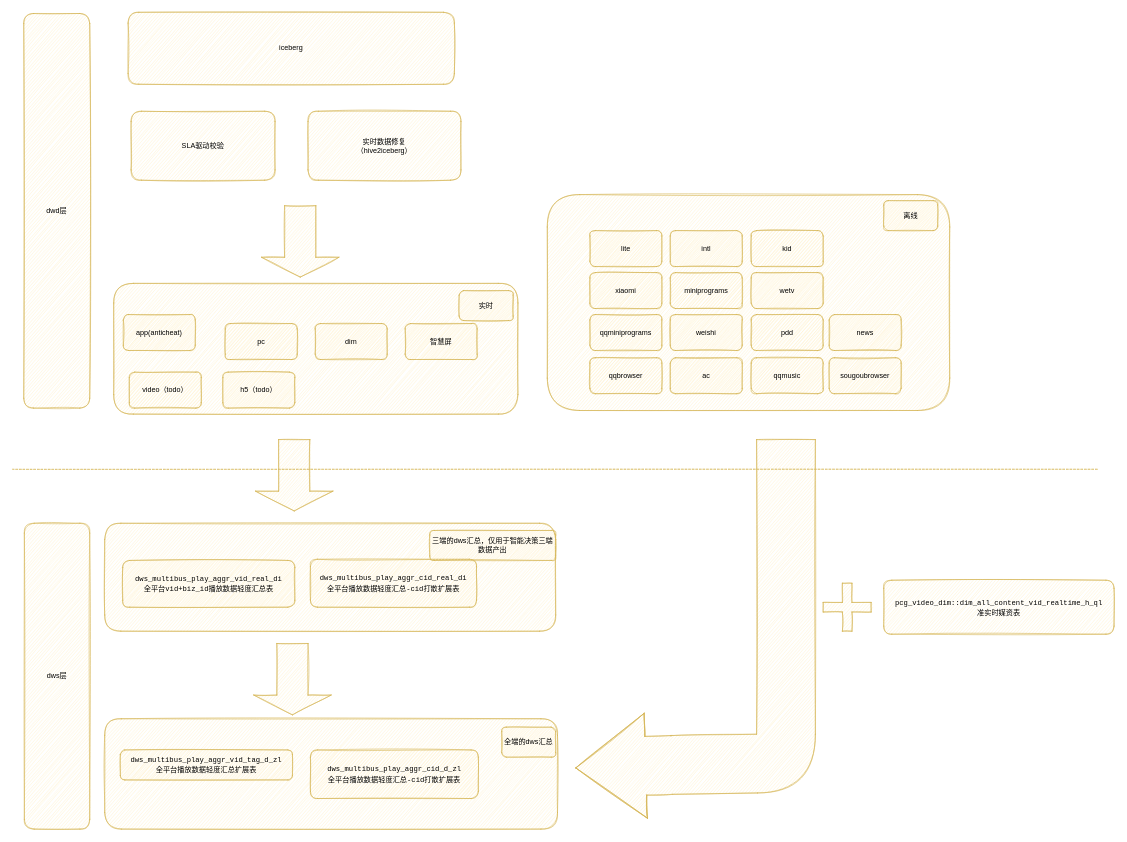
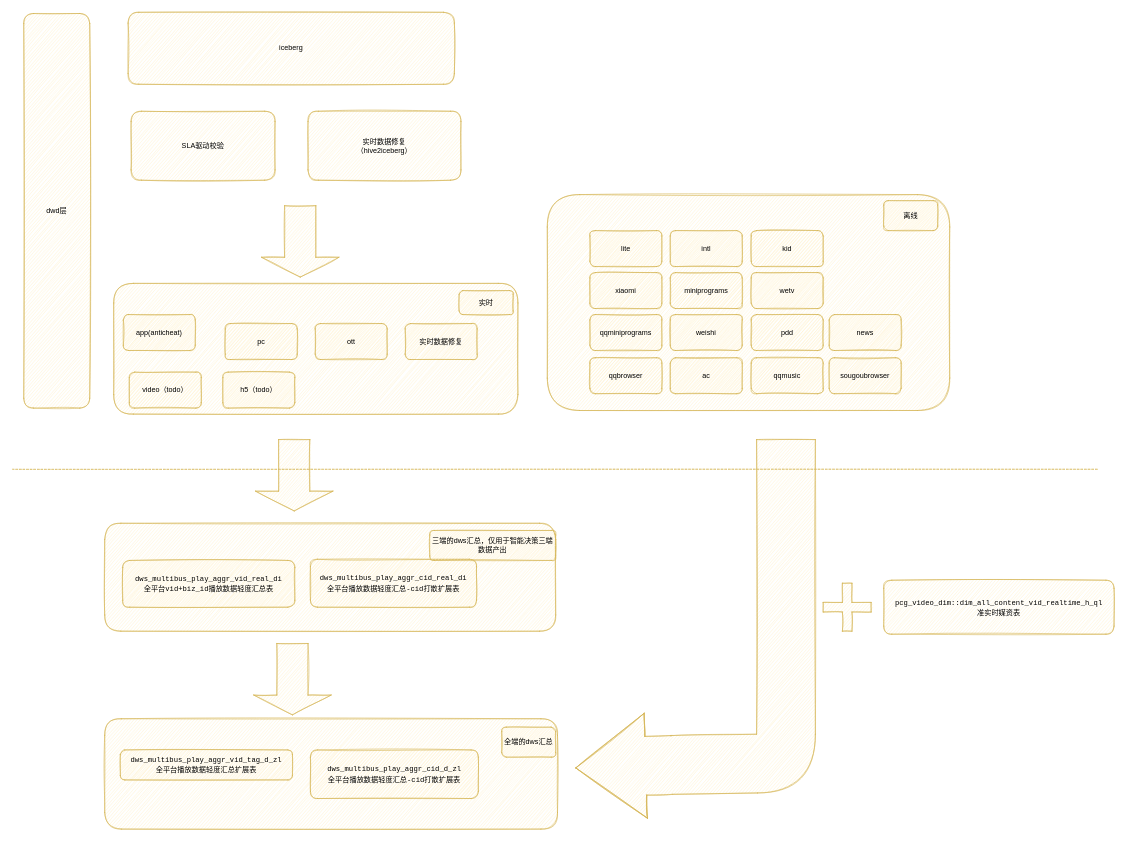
  <mxCell id="0" />
  <mxCell id="1" parent="0" />
  <mxCell id="2" value="" style="rounded=1;whiteSpace=wrap;html=1;shadow=0;sketch=1;hachureGap=4;fontFamily=Architects Daughter;fontSource=https%3A%2F%2Ffonts.googleapis.com%2Fcss%3Ffamily%3DArchitects%2BDaughter;fontSize=20;fillColor=#fff2cc;strokeColor=#d6b656;" parent="1" vertex="1"><mxGeometry x="174" y="1198" width="755" height="184" as="geometry" /></mxCell>
  <mxCell id="3" value="" style="rounded=1;whiteSpace=wrap;html=1;shadow=0;sketch=1;hachureGap=4;fontFamily=Architects Daughter;fontSource=https%3A%2F%2Ffonts.googleapis.com%2Fcss%3Ffamily%3DArchitects%2BDaughter;fontSize=20;fillColor=#fff2cc;strokeColor=#d6b656;" parent="1" vertex="1"><mxGeometry x="174" y="872" width="752" height="180" as="geometry" /></mxCell>
  <mxCell id="4" value="" style="rounded=1;whiteSpace=wrap;html=1;sketch=1;shadow=0;fillColor=#fff2cc;strokeColor=#d6b656;" parent="1" vertex="1"><mxGeometry x="912" y="324" width="671" height="360" as="geometry" /></mxCell>
  <mxCell id="5" value="" style="rounded=1;whiteSpace=wrap;html=1;sketch=1;shadow=0;fillColor=#fff2cc;strokeColor=#d6b656;" parent="1" vertex="1"><mxGeometry x="189" y="472" width="674" height="218" as="geometry" /></mxCell>
  <mxCell id="6" value="&lt;div style=&quot;font-family: Menlo, Monaco, &amp;quot;Courier New&amp;quot;, monospace; line-height: 18px;&quot;&gt;dws_multibus_play_aggr_cid_real_di&lt;/div&gt;&lt;div style=&quot;font-family: Menlo, Monaco, &amp;quot;Courier New&amp;quot;, monospace; line-height: 18px;&quot;&gt;&lt;div style=&quot;line-height: 18px;&quot;&gt;全平台播放数据轻度汇总-cid打散扩展表&lt;/div&gt;&lt;/div&gt;" style="rounded=1;whiteSpace=wrap;html=1;sketch=1;shadow=0;fillColor=#fff2cc;strokeColor=#d6b656;" parent="1" vertex="1"><mxGeometry x="517" y="932" width="277" height="80" as="geometry" /></mxCell>
  <mxCell id="7" value="&lt;div style=&quot;font-family: Menlo, Monaco, &amp;quot;Courier New&amp;quot;, monospace; line-height: 18px;&quot;&gt;dws_multibus_play_aggr_vid_real_di&lt;/div&gt;&lt;div style=&quot;font-family: Menlo, Monaco, &amp;quot;Courier New&amp;quot;, monospace; line-height: 18px;&quot;&gt;&lt;div style=&quot;line-height: 18px;&quot;&gt;全平台vid+biz_id播放数据轻度汇总表&lt;/div&gt;&lt;/div&gt;" style="rounded=1;whiteSpace=wrap;html=1;sketch=1;shadow=0;fillColor=#fff2cc;strokeColor=#d6b656;" parent="1" vertex="1"><mxGeometry x="204" y="934" width="287" height="78" as="geometry" /></mxCell>
  <mxCell id="8" value="app(anticheat)" style="rounded=1;whiteSpace=wrap;html=1;sketch=1;shadow=0;fillColor=#fff2cc;strokeColor=#d6b656;" parent="1" vertex="1"><mxGeometry x="205" y="524" width="120" height="60" as="geometry" /></mxCell>
  <mxCell id="9" value="pc" style="rounded=1;whiteSpace=wrap;html=1;sketch=1;shadow=0;fillColor=#fff2cc;strokeColor=#d6b656;" parent="1" vertex="1"><mxGeometry x="375" y="539" width="120" height="60" as="geometry" /></mxCell>
- <mxCell id="10" value="dim" style="rounded=1;whiteSpace=wrap;html=1;sketch=1;shadow=0;fillColor=#fff2cc;strokeColor=#d6b656;" parent="1" vertex="1"><mxGeometry x="525" y="539" width="120" height="60" as="geometry" /></mxCell>
- <mxCell id="11" value="智慧屏" style="rounded=1;whiteSpace=wrap;html=1;sketch=1;shadow=0;fillColor=#fff2cc;strokeColor=#d6b656;" parent="1" vertex="1"><mxGeometry x="675" y="539" width="120" height="60" as="geometry" /></mxCell>
- <mxCell id="12" value="实时" style="text;html=1;align=center;verticalAlign=middle;whiteSpace=wrap;rounded=1;sketch=1;shadow=0;fillColor=#fff2cc;strokeColor=#d6b656;" parent="1" vertex="1"><mxGeometry x="765" y="484" width="90" height="50" as="geometry" /></mxCell>
+ <mxCell id="10" value="ott" style="rounded=1;whiteSpace=wrap;html=1;sketch=1;shadow=0;fillColor=#fff2cc;strokeColor=#d6b656;" parent="1" vertex="1"><mxGeometry x="525" y="539" width="120" height="60" as="geometry" /></mxCell>
+ <mxCell id="11" value="实时数据修复" style="rounded=1;whiteSpace=wrap;html=1;sketch=1;shadow=0;fillColor=#fff2cc;strokeColor=#d6b656;" parent="1" vertex="1"><mxGeometry x="675" y="539" width="120" height="60" as="geometry" /></mxCell>
+ <mxCell id="12" value="实时" style="text;html=1;align=center;verticalAlign=middle;whiteSpace=wrap;rounded=1;sketch=1;shadow=0;fillColor=#fff2cc;strokeColor=#d6b656;" parent="1" vertex="1"><mxGeometry x="765" y="484" width="90" height="40" as="geometry" /></mxCell>
  <mxCell id="13" value="" style="shape=flexArrow;endArrow=classic;html=1;rounded=1;endWidth=76;endSize=10.67;width=52;sketch=1;shadow=0;curved=1;fillColor=#fff2cc;strokeColor=#d6b656;" parent="1" edge="1"><mxGeometry width="50" height="50" relative="1" as="geometry"><mxPoint x="490" y="732" as="sourcePoint" /><mxPoint x="490" y="852" as="targetPoint" /></mxGeometry></mxCell>
  <mxCell id="14" value="&lt;div style=&quot;font-family: Menlo, Monaco, &amp;quot;Courier New&amp;quot;, monospace; line-height: 18px;&quot;&gt;&lt;div style=&quot;line-height: 18px;&quot;&gt;dws_multibus_play_aggr_vid_tag_d_zl&lt;/div&gt;&lt;/div&gt;&lt;div style=&quot;font-family: Menlo, Monaco, &amp;quot;Courier New&amp;quot;, monospace; line-height: 18px;&quot;&gt;&lt;div style=&quot;line-height: 18px;&quot;&gt;&lt;div style=&quot;line-height: 18px;&quot;&gt;全平台播放数据轻度汇总扩展表&lt;/div&gt;&lt;/div&gt;&lt;/div&gt;" style="rounded=1;whiteSpace=wrap;html=1;sketch=1;shadow=0;fillColor=#fff2cc;strokeColor=#d6b656;" parent="1" vertex="1"><mxGeometry x="200" y="1250" width="287" height="50" as="geometry" /></mxCell>
  <mxCell id="15" value="&lt;div style=&quot;font-family: Menlo, Monaco, &amp;quot;Courier New&amp;quot;, monospace; line-height: 18px;&quot;&gt;&lt;div style=&quot;line-height: 18px;&quot;&gt;dws_multibus_play_aggr_cid_d_zl&lt;/div&gt;&lt;/div&gt;&lt;div style=&quot;font-family: Menlo, Monaco, &amp;quot;Courier New&amp;quot;, monospace; line-height: 18px;&quot;&gt;&lt;div style=&quot;line-height: 18px;&quot;&gt;&lt;div style=&quot;line-height: 18px;&quot;&gt;全平台播放数据轻度汇总-cid打散扩展表&lt;/div&gt;&lt;/div&gt;&lt;/div&gt;" style="rounded=1;whiteSpace=wrap;html=1;sketch=1;shadow=0;fillColor=#fff2cc;strokeColor=#d6b656;" parent="1" vertex="1"><mxGeometry x="517" y="1250" width="280" height="81" as="geometry" /></mxCell>
  <mxCell id="16" value="lite" style="rounded=1;whiteSpace=wrap;html=1;sketch=1;shadow=0;fillColor=#fff2cc;strokeColor=#d6b656;" parent="1" vertex="1"><mxGeometry x="983" y="384" width="120" height="60" as="geometry" /></mxCell>
  <mxCell id="17" value="intl" style="rounded=1;whiteSpace=wrap;html=1;sketch=1;shadow=0;fillColor=#fff2cc;strokeColor=#d6b656;" parent="1" vertex="1"><mxGeometry x="1117" y="384" width="120" height="60" as="geometry" /></mxCell>
  <mxCell id="18" value="kid" style="rounded=1;whiteSpace=wrap;html=1;sketch=1;shadow=0;fillColor=#fff2cc;strokeColor=#d6b656;" parent="1" vertex="1"><mxGeometry x="1252" y="384" width="120" height="60" as="geometry" /></mxCell>
  <mxCell id="19" value="video（todo）" style="rounded=1;whiteSpace=wrap;html=1;sketch=1;shadow=0;fillColor=#fff2cc;strokeColor=#d6b656;" parent="1" vertex="1"><mxGeometry x="215" y="620" width="120" height="60" as="geometry" /></mxCell>
  <mxCell id="20" value="xiaomi" style="rounded=1;whiteSpace=wrap;html=1;sketch=1;shadow=0;fillColor=#fff2cc;strokeColor=#d6b656;" parent="1" vertex="1"><mxGeometry x="983" y="454" width="120" height="60" as="geometry" /></mxCell>
  <mxCell id="21" value="miniprograms" style="rounded=1;whiteSpace=wrap;html=1;sketch=1;shadow=0;fillColor=#fff2cc;strokeColor=#d6b656;" parent="1" vertex="1"><mxGeometry x="1117" y="454" width="120" height="60" as="geometry" /></mxCell>
  <mxCell id="22" value="wetv" style="rounded=1;whiteSpace=wrap;html=1;sketch=1;shadow=0;fillColor=#fff2cc;strokeColor=#d6b656;" parent="1" vertex="1"><mxGeometry x="1252" y="454" width="120" height="60" as="geometry" /></mxCell>
  <mxCell id="23" value="h5（todo）" style="rounded=1;whiteSpace=wrap;html=1;sketch=1;shadow=0;fillColor=#fff2cc;strokeColor=#d6b656;" parent="1" vertex="1"><mxGeometry x="371" y="620" width="120" height="60" as="geometry" /></mxCell>
  <mxCell id="24" value="qqminiprograms" style="rounded=1;whiteSpace=wrap;html=1;sketch=1;shadow=0;fillColor=#fff2cc;strokeColor=#d6b656;" parent="1" vertex="1"><mxGeometry x="983" y="524" width="120" height="60" as="geometry" /></mxCell>
  <mxCell id="25" value="weishi" style="rounded=1;whiteSpace=wrap;html=1;sketch=1;shadow=0;fillColor=#fff2cc;strokeColor=#d6b656;" parent="1" vertex="1"><mxGeometry x="1117" y="524" width="120" height="60" as="geometry" /></mxCell>
  <mxCell id="26" value="pdd" style="rounded=1;whiteSpace=wrap;html=1;sketch=1;shadow=0;fillColor=#fff2cc;strokeColor=#d6b656;" parent="1" vertex="1"><mxGeometry x="1252" y="524" width="120" height="60" as="geometry" /></mxCell>
  <mxCell id="27" value="news" style="rounded=1;whiteSpace=wrap;html=1;sketch=1;shadow=0;fillColor=#fff2cc;strokeColor=#d6b656;" parent="1" vertex="1"><mxGeometry x="1382" y="524" width="120" height="60" as="geometry" /></mxCell>
  <mxCell id="28" value="qqbrowser" style="rounded=1;whiteSpace=wrap;html=1;sketch=1;shadow=0;fillColor=#fff2cc;strokeColor=#d6b656;" parent="1" vertex="1"><mxGeometry x="983" y="596" width="120" height="60" as="geometry" /></mxCell>
  <mxCell id="29" value="ac" style="rounded=1;whiteSpace=wrap;html=1;sketch=1;shadow=0;fillColor=#fff2cc;strokeColor=#d6b656;" parent="1" vertex="1"><mxGeometry x="1117" y="596" width="120" height="60" as="geometry" /></mxCell>
  <mxCell id="30" value="qqmusic" style="rounded=1;whiteSpace=wrap;html=1;sketch=1;shadow=0;fillColor=#fff2cc;strokeColor=#d6b656;" parent="1" vertex="1"><mxGeometry x="1252" y="596" width="120" height="60" as="geometry" /></mxCell>
  <mxCell id="31" value="sougoubrowser" style="rounded=1;whiteSpace=wrap;html=1;sketch=1;shadow=0;fillColor=#fff2cc;strokeColor=#d6b656;" parent="1" vertex="1"><mxGeometry x="1382" y="596" width="120" height="60" as="geometry" /></mxCell>
  <mxCell id="32" value="离线" style="text;html=1;align=center;verticalAlign=middle;whiteSpace=wrap;rounded=1;sketch=1;shadow=0;fillColor=#fff2cc;strokeColor=#d6b656;" parent="1" vertex="1"><mxGeometry x="1473" y="334" width="90" height="50" as="geometry" /></mxCell>
  <mxCell id="33" value="dwd层" style="text;html=1;align=center;verticalAlign=middle;whiteSpace=wrap;rounded=1;sketch=1;shadow=0;fillColor=#fff2cc;strokeColor=#d6b656;" parent="1" vertex="1"><mxGeometry x="39" y="22" width="110" height="658" as="geometry" /></mxCell>
- <mxCell id="34" value="dws层" style="text;html=1;align=center;verticalAlign=middle;whiteSpace=wrap;rounded=1;sketch=1;shadow=0;fillColor=#fff2cc;strokeColor=#d6b656;" parent="1" vertex="1"><mxGeometry x="40" y="872" width="109" height="510" as="geometry" /></mxCell>
  <mxCell id="35" value="" style="shape=flexArrow;endArrow=classic;html=1;rounded=1;endWidth=76;endSize=38.59;width=98;sketch=1;shadow=0;curved=1;fillColor=#fff2cc;strokeColor=#d6b656;" parent="1" edge="1"><mxGeometry width="50" height="50" relative="1" as="geometry"><mxPoint x="1310" y="732" as="sourcePoint" /><mxPoint x="959" y="1280" as="targetPoint" /><Array as="points"><mxPoint x="1310" y="1272" /><mxPoint x="1120" y="1275" /></Array></mxGeometry></mxCell>
  <mxCell id="36" value="" style="endArrow=none;dashed=1;html=1;rounded=1;shadow=0;sketch=1;hachureGap=4;fontFamily=Architects Daughter;fontSource=https%3A%2F%2Ffonts.googleapis.com%2Fcss%3Ffamily%3DArchitects%2BDaughter;fontSize=16;fontColor=#000000;startSize=14;endSize=14;sourcePerimeterSpacing=8;targetPerimeterSpacing=8;curved=1;fillColor=#fff2cc;strokeColor=#d6b656;" parent="1" edge="1"><mxGeometry width="50" height="50" relative="1" as="geometry"><mxPoint x="20" y="782" as="sourcePoint" /><mxPoint x="1830" y="782" as="targetPoint" /></mxGeometry></mxCell>
  <mxCell id="37" value="三端的dws汇总，仅用于智能决策三端数据产出" style="text;html=1;align=center;verticalAlign=middle;whiteSpace=wrap;rounded=1;sketch=1;shadow=0;fillColor=#fff2cc;strokeColor=#d6b656;" parent="1" vertex="1"><mxGeometry x="716" y="884" width="210" height="50" as="geometry" /></mxCell>
  <mxCell id="38" value="全端的dws汇总" style="text;html=1;align=center;verticalAlign=middle;whiteSpace=wrap;rounded=1;sketch=1;shadow=0;fillColor=#fff2cc;strokeColor=#d6b656;" parent="1" vertex="1"><mxGeometry x="836" y="1212" width="90" height="50" as="geometry" /></mxCell>
  <mxCell id="39" value="&lt;div style=&quot;font-family: Menlo, Monaco, &amp;quot;Courier New&amp;quot;, monospace; line-height: 18px;&quot;&gt;pcg_video_dim::dim_all_content_vid_realtime_h_ql&lt;/div&gt;准实时媒资表" style="rounded=1;whiteSpace=wrap;html=1;sketch=1;shadow=0;fillColor=#fff2cc;strokeColor=#d6b656;" parent="1" vertex="1"><mxGeometry x="1473" y="967" width="384" height="90" as="geometry" /></mxCell>
  <mxCell id="40" value="" style="shape=cross;whiteSpace=wrap;html=1;rounded=1;shadow=0;labelBackgroundColor=none;sketch=1;hachureGap=4;fontFamily=Architects Daughter;fontSource=https%3A%2F%2Ffonts.googleapis.com%2Fcss%3Ffamily%3DArchitects%2BDaughter;fontSize=20;fillColor=#fff2cc;strokeColor=#d6b656;" parent="1" vertex="1"><mxGeometry x="1372" y="972" width="80" height="80" as="geometry" /></mxCell>
  <mxCell id="41" value="" style="shape=flexArrow;endArrow=classic;html=1;rounded=1;endWidth=76;endSize=10.67;width=52;sketch=1;shadow=0;curved=1;fillColor=#fff2cc;strokeColor=#d6b656;" parent="1" edge="1"><mxGeometry width="50" height="50" relative="1" as="geometry"><mxPoint x="487" y="1072" as="sourcePoint" /><mxPoint x="487" y="1192" as="targetPoint" /></mxGeometry></mxCell>
  <mxCell id="42" value="SLA驱动校验" style="rounded=1;whiteSpace=wrap;html=1;sketch=1;shadow=0;fillColor=#fff2cc;strokeColor=#d6b656;" parent="1" vertex="1"><mxGeometry x="218" y="185" width="240" height="115" as="geometry" /></mxCell>
  <mxCell id="43" value="实时数据修复&lt;br&gt;（hive2iceberg）" style="rounded=1;whiteSpace=wrap;html=1;sketch=1;shadow=0;fillColor=#fff2cc;strokeColor=#d6b656;" parent="1" vertex="1"><mxGeometry x="513" y="185" width="255" height="115" as="geometry" /></mxCell>
  <mxCell id="44" value="iceberg" style="rounded=1;whiteSpace=wrap;html=1;sketch=1;shadow=0;fillColor=#fff2cc;strokeColor=#d6b656;" parent="1" vertex="1"><mxGeometry x="213" y="20" width="544" height="120" as="geometry" /></mxCell>
  <mxCell id="45" value="" style="shape=flexArrow;endArrow=classic;html=1;rounded=1;endWidth=76;endSize=10.67;width=52;sketch=1;shadow=0;curved=1;fillColor=#fff2cc;strokeColor=#d6b656;" parent="1" edge="1"><mxGeometry width="50" height="50" relative="1" as="geometry"><mxPoint x="500" y="342" as="sourcePoint" /><mxPoint x="500" y="462" as="targetPoint" /></mxGeometry></mxCell>
